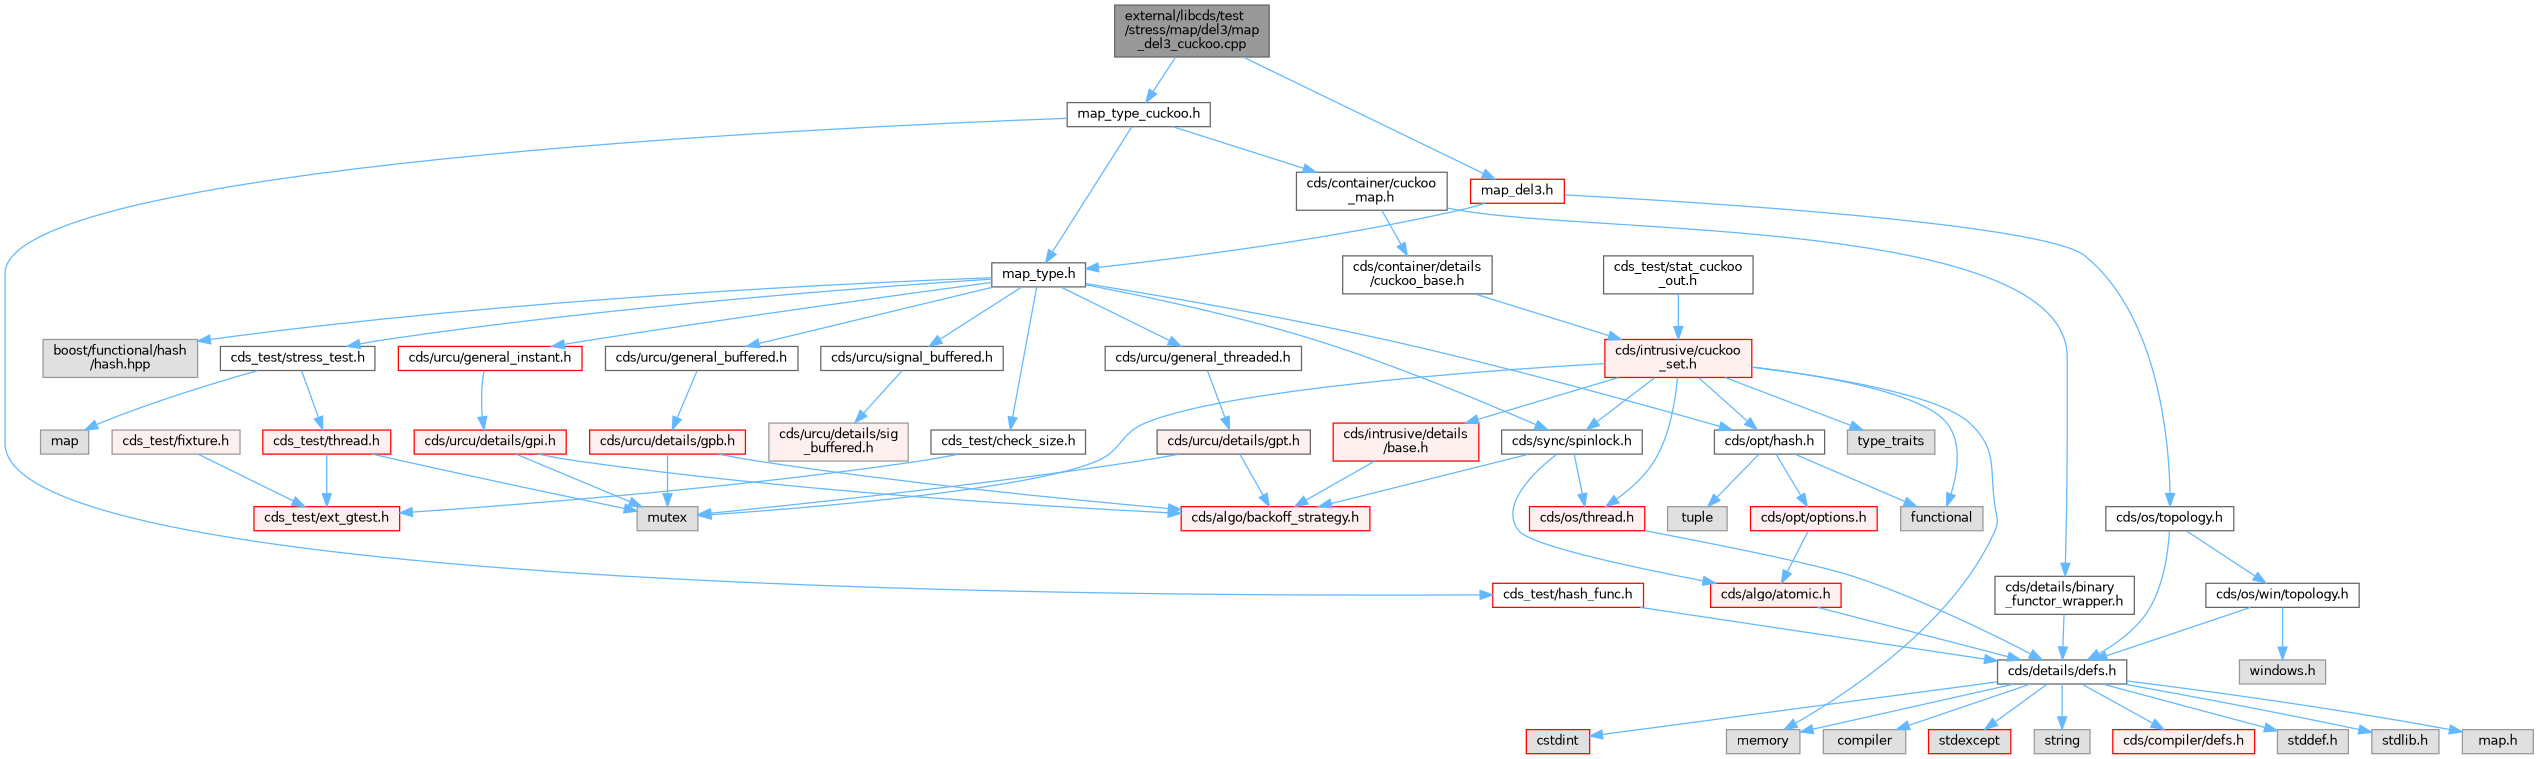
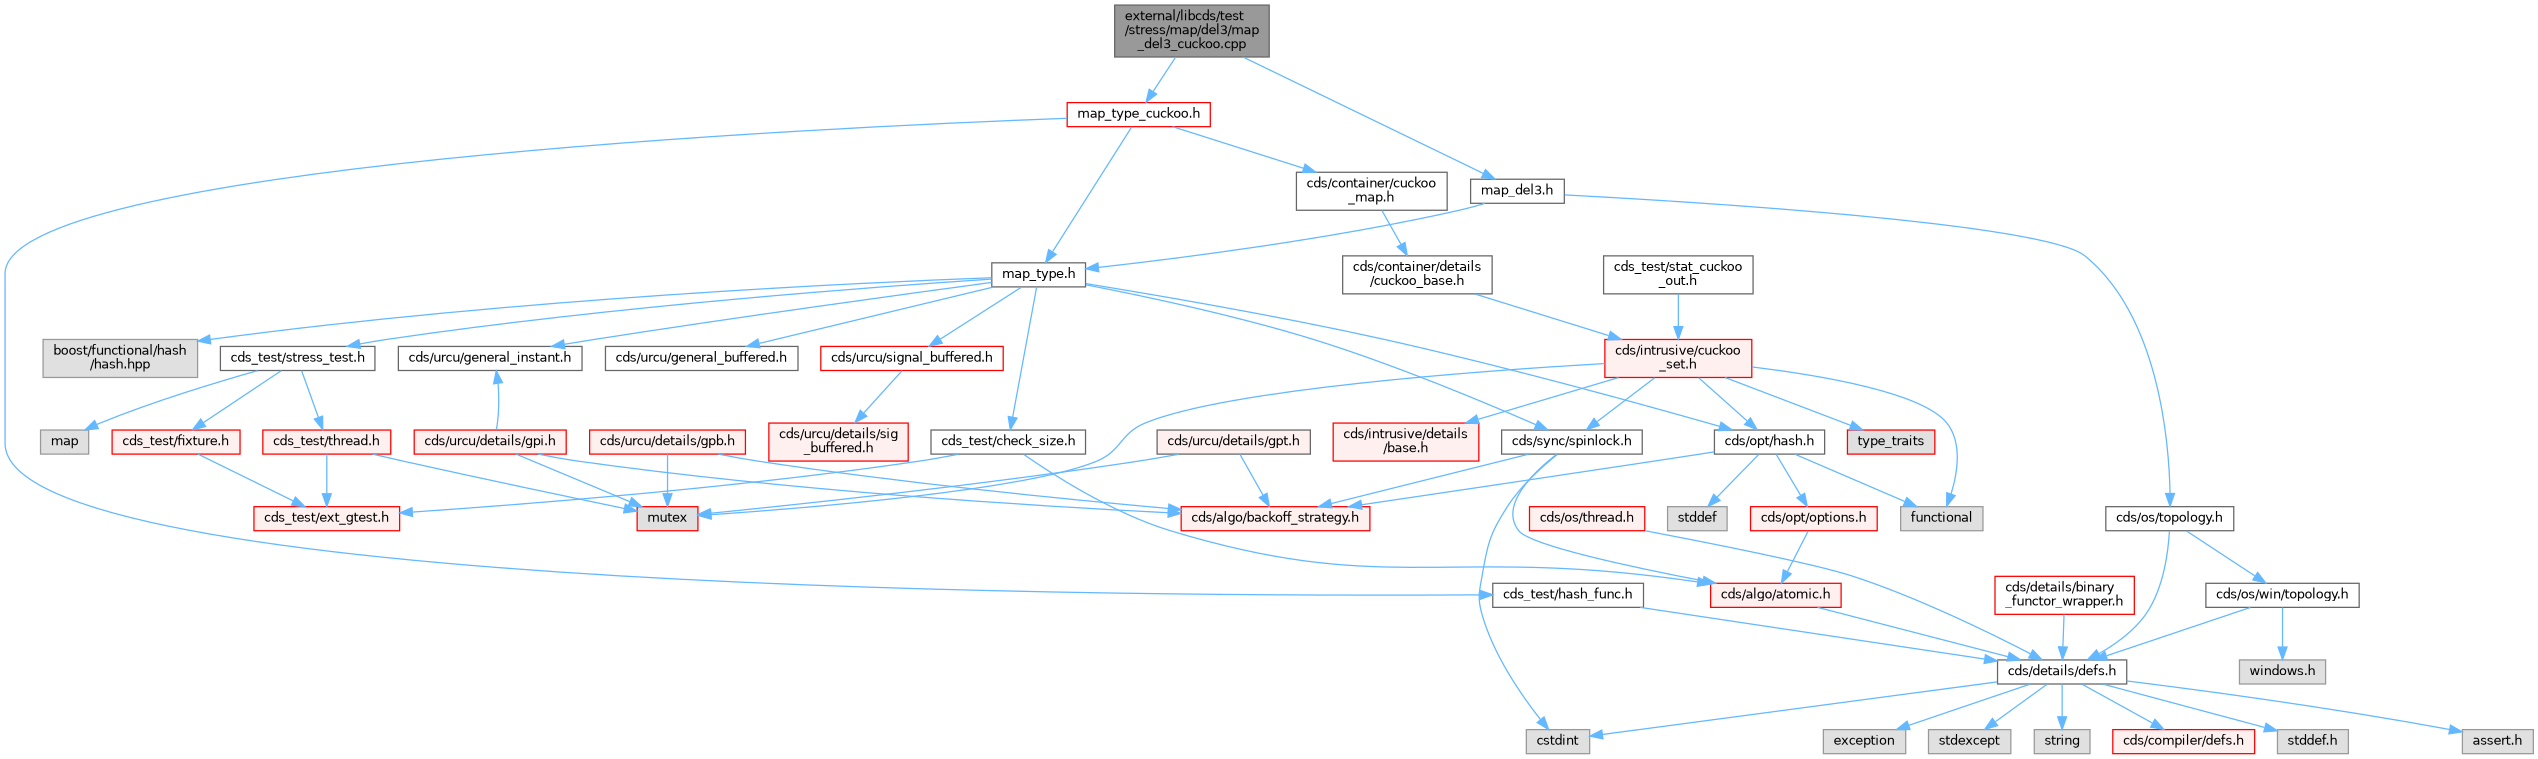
  digraph {
    node [color=grey40 fillcolor=white fontname=Helvetica fontsize=10 shape=box style=filled]
    edge [color=steelblue1 fontname=Helvetica fontsize=10 labelfontname=Helvetica labelfontsize=10 style=solid]
    n1 [color=gray40 fillcolor=grey60 fontcolor=black height=0.2 label="external/libcds/test\l/stress/map/del3/map\l_del3_cuckoo.cpp" width=0.4]
-   n2 [color=red height=0.2 label="map_del3.h" width=0.4]
-   n3 [height=0.2 label="map_type_cuckoo.h" width=0.4]
+   n2 [height=0.2 label="map_del3.h" width=0.4]
+   n3 [color=red height=0.2 label="map_type_cuckoo.h" width=0.4]
    n4 [height=0.2 label="map_type.h" width=0.4]
    n5 [height=0.2 label="cds/os/topology.h" width=0.4]
    n6 [height=0.2 label="cds/container/cuckoo\l_map.h" width=0.4]
-   n7 [color=red height=0.2 label="cds_test/hash_func.h" width=0.4]
-   n8 [color=red height=0.2 label="cds/urcu/general_instant.h" width=0.4]
+   n7 [height=0.2 label="cds_test/hash_func.h" width=0.4]
+   n8 [height=0.2 label="cds/urcu/general_instant.h" width=0.4]
    n9 [height=0.2 label="cds/urcu/general_buffered.h" width=0.4]
-   n10 [height=0.2 label="cds/urcu/general_threaded.h" width=0.4]
-   n11 [height=0.2 label="cds/urcu/signal_buffered.h" width=0.4]
+   n11 [color=red height=0.2 label="cds/urcu/signal_buffered.h" width=0.4]
    n12 [height=0.2 label="cds/sync/spinlock.h" width=0.4]
    n13 [height=0.2 label="cds/opt/hash.h" width=0.4]
    n14 [color=grey60 fillcolor="#E0E0E0" height=0.2 label="boost/functional/hash\l/hash.hpp" width=0.4]
    n15 [height=0.2 label="cds_test/stress_test.h" width=0.4]
    n16 [height=0.2 label="cds_test/check_size.h" width=0.4]
    n17 [height=0.2 label="cds/details/defs.h" width=0.4]
    n18 [height=0.2 label="cds/os/win/topology.h" width=0.4]
    n19 [color=red fillcolor="#FFF0F0" height=0.2 label="cds/urcu/details/gpi.h" width=0.4]
    n20 [color=red fillcolor="#FFF0F0" height=0.2 label="cds/urcu/details/gpb.h" width=0.4]
    n21 [fillcolor="#FFF0F0" height=0.2 label="cds/urcu/details/gpt.h" width=0.4]
-   n22 [color=grey60 fillcolor="#FFF0F0" height=0.2 label="cds/urcu/details/sig\l_buffered.h" width=0.4]
+   n22 [color=red fillcolor="#FFF0F0" height=0.2 label="cds/urcu/details/sig\l_buffered.h" width=0.4]
    n23 [color=red fillcolor="#FFF0F0" height=0.2 label="cds/algo/backoff_strategy.h" width=0.4]
    n24 [color=red fillcolor="#FFF0F0" height=0.2 label="cds/algo/atomic.h" width=0.4]
    n25 [color=red fillcolor="#FFF0F0" height=0.2 label="cds/os/thread.h" width=0.4]
-   n26 [color=grey60 fillcolor="#E0E0E0" height=0.2 label=tuple width=0.4]
+   n26 [color=grey60 fillcolor="#E0E0E0" height=0.2 label=stddef width=0.4]
    n27 [color=grey60 fillcolor="#E0E0E0" height=0.2 label=functional width=0.4]
    n28 [color=red fillcolor="#FFF0F0" height=0.2 label="cds/opt/options.h" width=0.4]
    n29 [color=grey60 fillcolor="#E0E0E0" height=0.2 label=map width=0.4]
-   n30 [color=grey60 fillcolor="#FFF0F0" height=0.2 label="cds_test/fixture.h" width=0.4]
+   n30 [color=red fillcolor="#FFF0F0" height=0.2 label="cds_test/fixture.h" width=0.4]
    n31 [color=red fillcolor="#FFF0F0" height=0.2 label="cds_test/thread.h" width=0.4]
    n32 [color=red fillcolor="#FFF0F0" height=0.2 label="cds_test/ext_gtest.h" width=0.4]
-   n33 [color=grey60 fillcolor="#E0E0E0" height=0.2 label=mutex width=0.4]
+   n33 [color=red fillcolor="#E0E0E0" height=0.2 label=mutex width=0.4]
    n34 [color=grey60 fillcolor="#E0E0E0" height=0.2 label="stddef.h" width=0.4]
-   n35 [color=grey60 fillcolor="#E0E0E0" height=0.2 label="stdlib.h" width=0.4]
-   n36 [color=grey60 fillcolor="#E0E0E0" height=0.2 label="map.h" width=0.4]
-   n37 [color=red fillcolor="#E0E0E0" height=0.2 label=cstdint width=0.4]
-   n38 [color=grey60 fillcolor="#E0E0E0" height=0.2 label=compiler width=0.4]
-   n39 [color=red fillcolor="#E0E0E0" height=0.2 label=stdexcept width=0.4]
+   n36 [color=grey60 fillcolor="#E0E0E0" height=0.2 label="assert.h" width=0.4]
+   n37 [color=grey60 fillcolor="#E0E0E0" height=0.2 label=cstdint width=0.4]
+   n38 [color=grey60 fillcolor="#E0E0E0" height=0.2 label=exception width=0.4]
+   n39 [color=grey60 fillcolor="#E0E0E0" height=0.2 label=stdexcept width=0.4]
    n40 [color=grey60 fillcolor="#E0E0E0" height=0.2 label=string width=0.4]
-   n41 [color=grey60 fillcolor="#E0E0E0" height=0.2 label=memory width=0.4]
    n42 [color=red fillcolor="#FFF0F0" height=0.2 label="cds/compiler/defs.h" width=0.4]
    n43 [color=grey60 fillcolor="#E0E0E0" height=0.2 label="windows.h" width=0.4]
    n44 [height=0.2 label="cds/container/details\l/cuckoo_base.h" width=0.4]
-   n45 [height=0.2 label="cds/details/binary\l_functor_wrapper.h" width=0.4]
+   n45 [color=red height=0.2 label="cds/details/binary\l_functor_wrapper.h" width=0.4]
    n46 [height=0.2 label="cds_test/stat_cuckoo\l_out.h" width=0.4]
    n47 [color=red fillcolor="#FFF0F0" height=0.2 label="cds/intrusive/cuckoo\l_set.h" width=0.4]
-   n48 [color=grey60 fillcolor="#E0E0E0" height=0.2 label=type_traits width=0.4]
+   n48 [color=red fillcolor="#E0E0E0" height=0.2 label=type_traits width=0.4]
    n49 [color=red fillcolor="#FFF0F0" height=0.2 label="cds/intrusive/details\l/base.h" width=0.4]
    n1 -> n2
    n1 -> n3
    n2 -> n4
    n2 -> n5
    n3 -> n4
    n3 -> n6
    n3 -> n7
    n4 -> n8
    n4 -> n9
-   n4 -> n10
    n4 -> n11
    n4 -> n12
    n4 -> n13
    n4 -> n14
    n4 -> n15
    n4 -> n16
    n5 -> n17
    n5 -> n18
    n6 -> n44
-   n6 -> n45
    n7 -> n17
-   n8 -> n19
-   n9 -> n20
-   n10 -> n21
+   n19 -> n8
    n11 -> n22
    n12 -> n23
    n12 -> n24
-   n12 -> n25
+   n12 -> n37
    n13 -> n26
    n13 -> n27
    n13 -> n28
    n15 -> n29
+   n15 -> n30
    n15 -> n31
+   n16 -> n24
    n16 -> n32
    n17 -> n34
-   n17 -> n35
    n17 -> n36
    n17 -> n37
    n17 -> n38
    n17 -> n39
    n17 -> n40
-   n17 -> n41
    n17 -> n42
    n18 -> n17
    n18 -> n43
    n19 -> n23
    n19 -> n33
    n20 -> n23
    n20 -> n33
    n21 -> n23
    n21 -> n33
    n24 -> n17
    n25 -> n17
    n28 -> n24
    n30 -> n32
    n31 -> n32
    n31 -> n33
    n44 -> n47
    n45 -> n17
    n46 -> n47
    n47 -> n12
    n47 -> n13
-   n47 -> n25
    n47 -> n27
    n47 -> n33
-   n47 -> n41
    n47 -> n48
    n47 -> n49
-   n49 -> n23
+   n13 -> n23
  }
